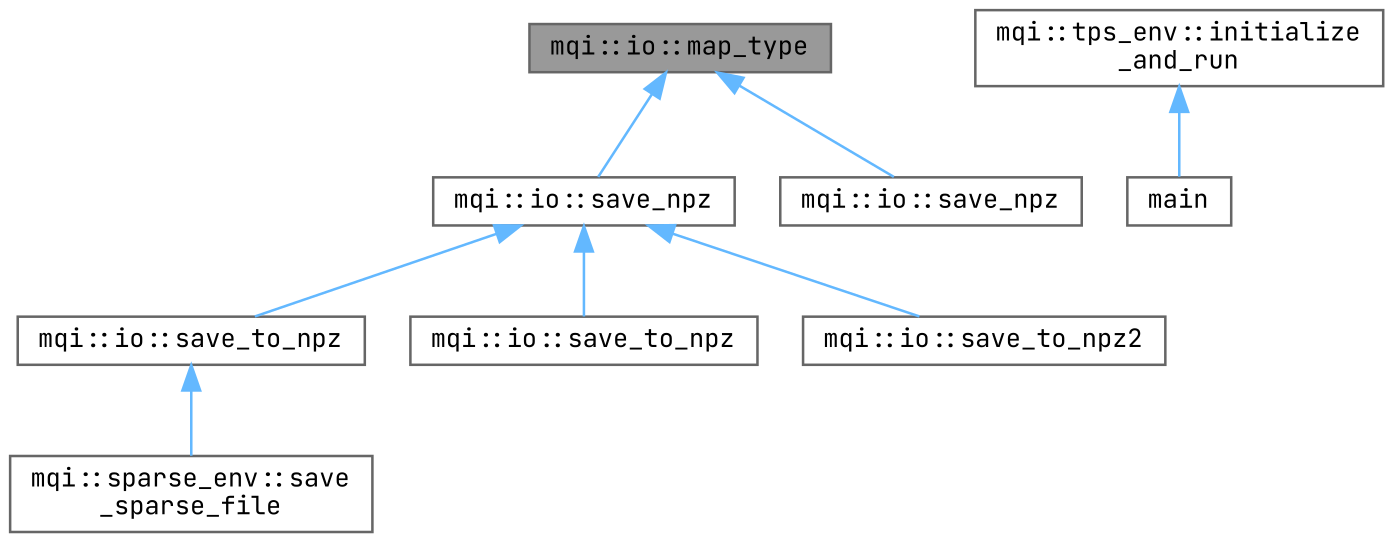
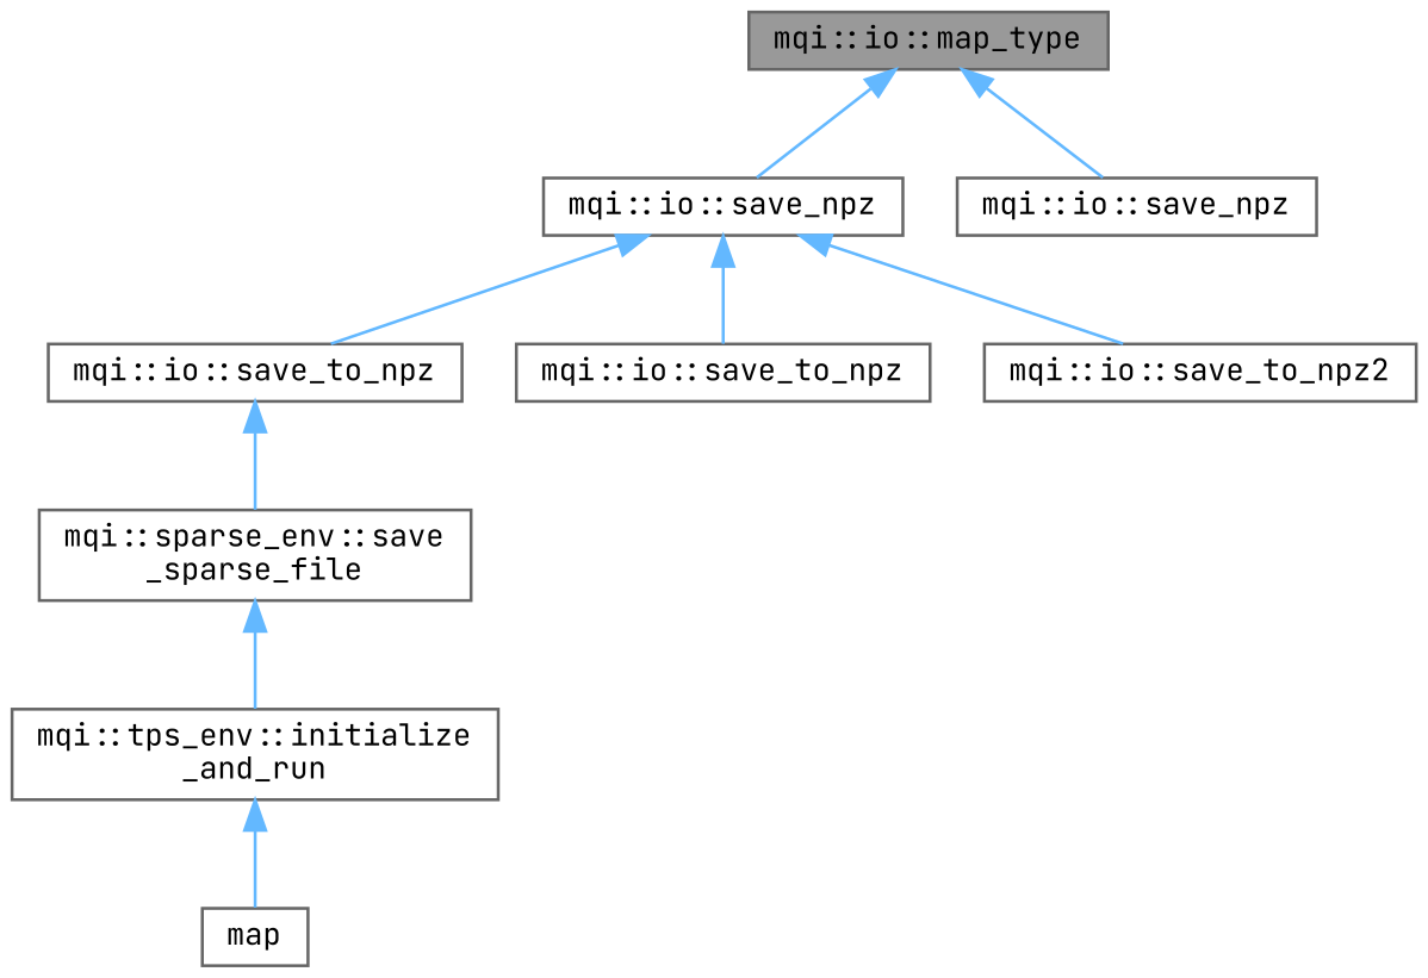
  digraph {
    fontname="JetBrains Mono"
    rankdir=TB
    node [color=grey40 fillcolor=white fontname="JetBrains Mono" fontsize=10 shape=box style=filled]
    edge [color=steelblue1 dir=back fontname="JetBrains Mono" fontsize=10 labelfontname=Helvetica labelfontsize=10 style=solid]
    n1 [color=gray40 fillcolor=grey60 fontcolor=black height=0.2 label="mqi::io::map_type" width=0.4]
    n2 [height=0.2 label="mqi::io::save_npz" width=0.4]
    n3 [height=0.2 label="mqi::io::save_npz" width=0.4]
    n4 [height=0.2 label="mqi::io::save_to_npz" width=0.4]
    n5 [height=0.2 label="mqi::io::save_to_npz" width=0.4]
    n6 [height=0.2 label="mqi::io::save_to_npz2" width=0.4]
    n7 [height=0.2 label="mqi::sparse_env::save\l_sparse_file" width=0.4]
    n8 [height=0.2 label="mqi::tps_env::initialize\l_and_run" width=0.4]
-   n9 [height=0.2 label=main width=0.4]
+   n9 [height=0.2 label=map width=0.4]
    n1 -> n2
    n1 -> n3
    n2 -> n4
    n2 -> n5
    n2 -> n6
    n4 -> n7
+   n7 -> n8
    n8 -> n9
  }
